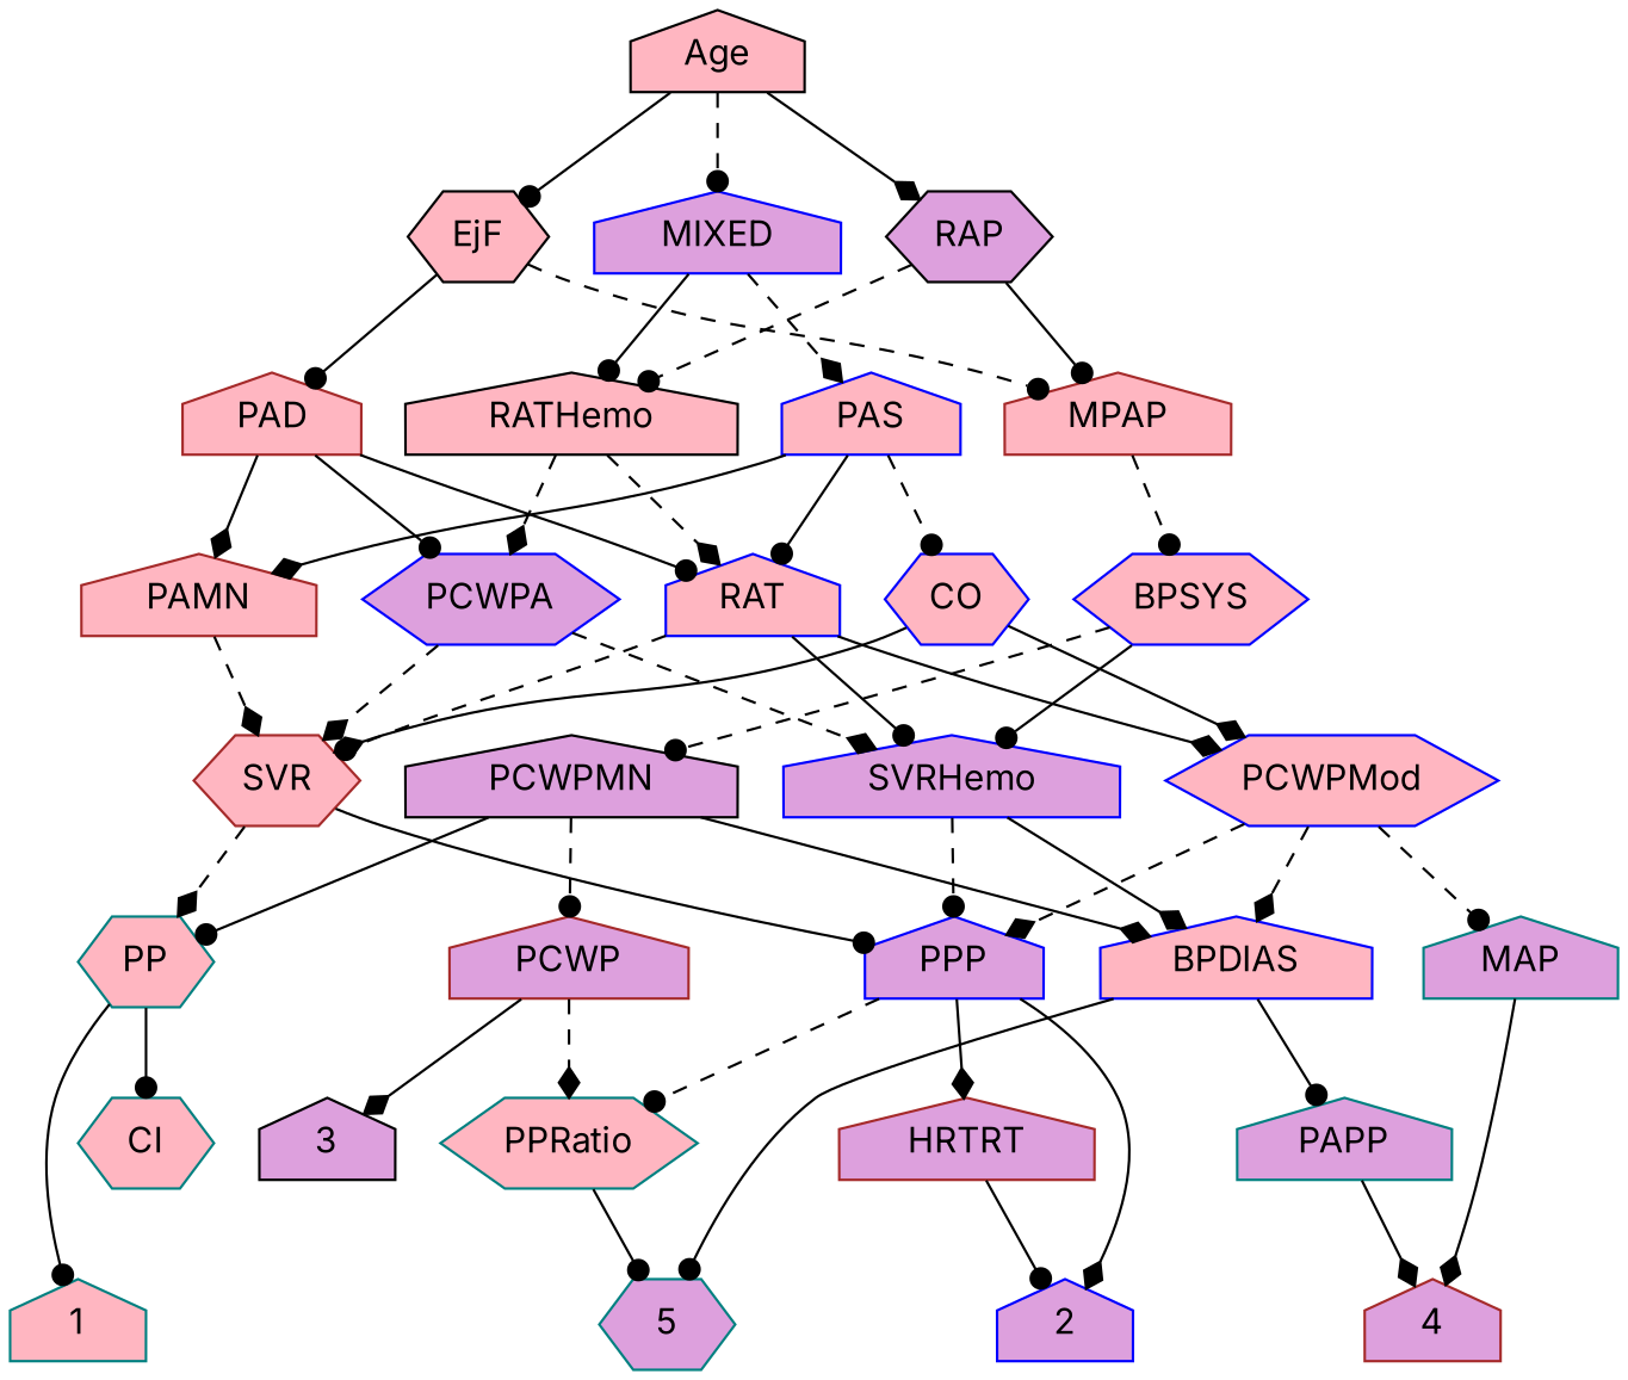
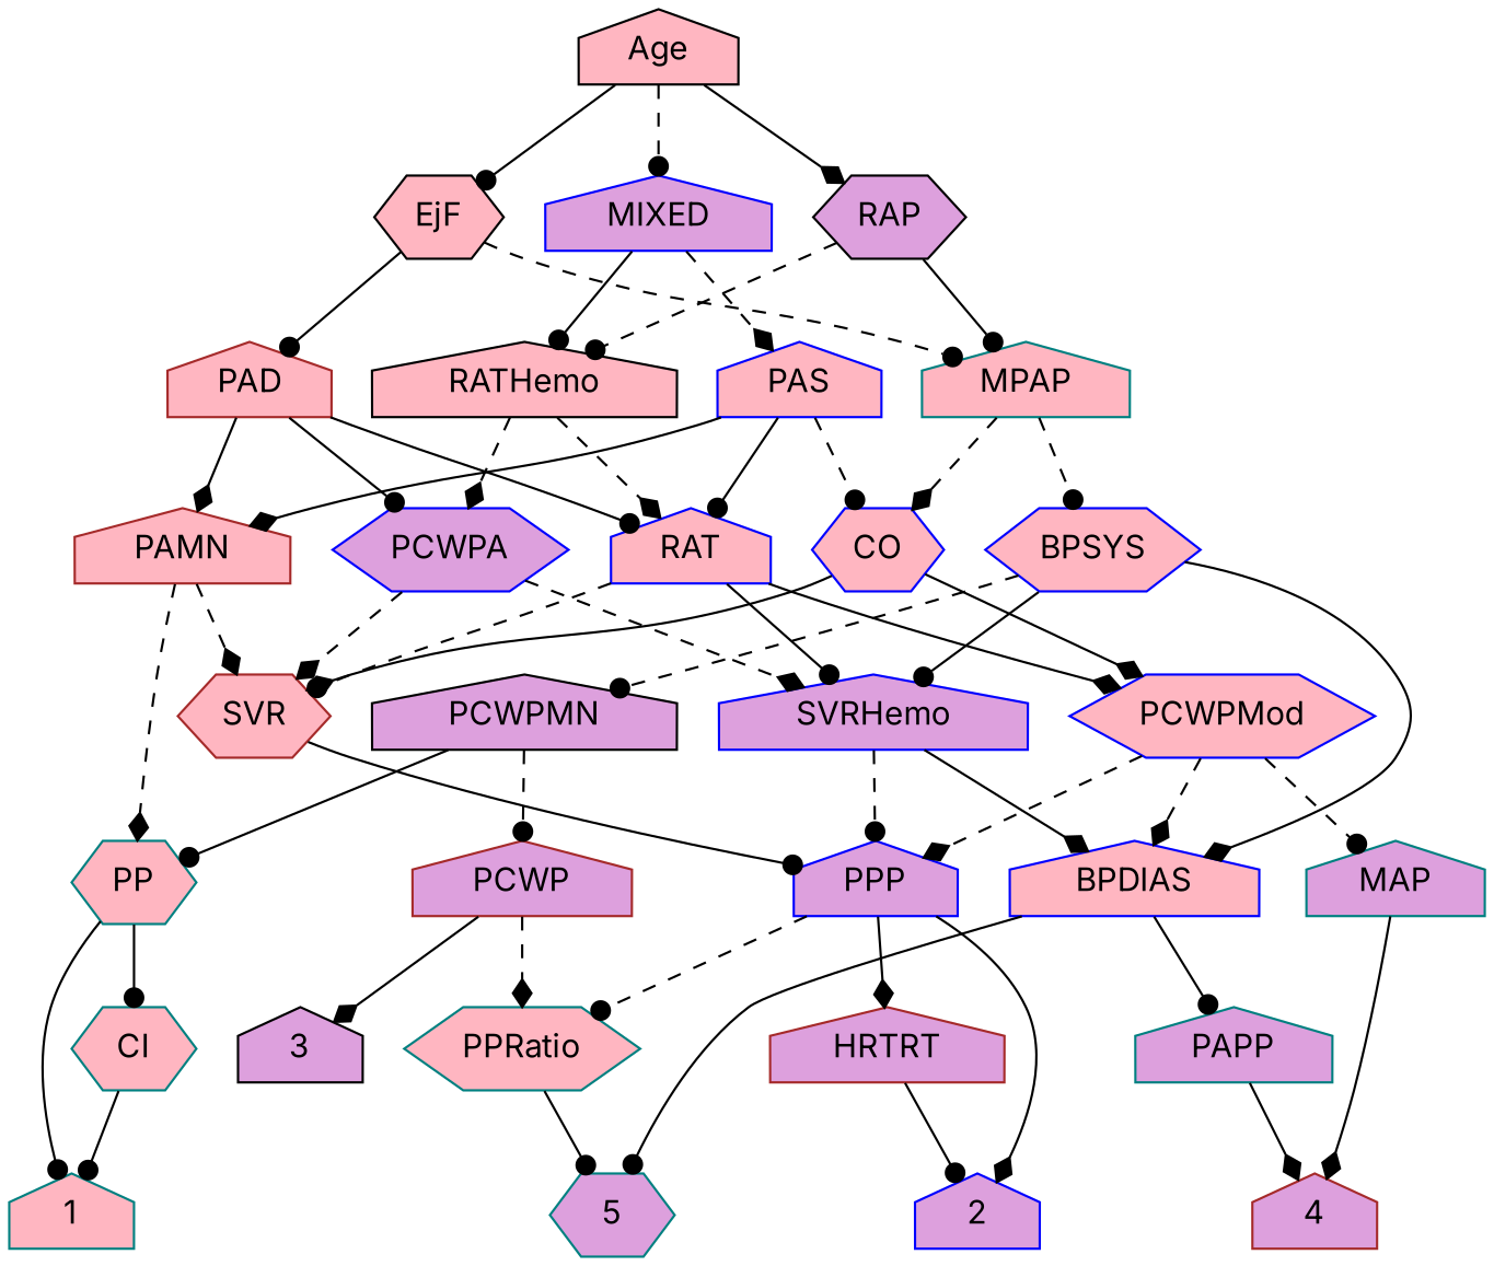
  strict digraph {
    fontname=Inter
    node [color=blue fillcolor=lightpink fontname=Inter shape=house style=filled]
    edge [arrowhead=dot fontname=Inter style=solid]
    1 [color=teal height=0.5 width=0.75]
    2 [fillcolor=plum height=0.5 width=0.75]
    3 [color=black fillcolor=plum height=0.5 width=0.75]
    4 [color=brown fillcolor=plum height=0.5 width=0.75]
    5 [color=teal fillcolor=plum height=0.5 shape=hexagon width=0.75]
    Age [color=black height=0.5 width=0.75]
    EjF [color=black height=0.5 shape=hexagon width=0.75]
    RAP [color=black fillcolor=plum height=0.5 shape=hexagon width=0.77632]
    MIXED [fillcolor=plum height=0.5 width=1.1193]
-   MPAP [color=brown height=0.5 width=0.97491]
+   MPAP [color=teal height=0.5 width=0.97491]
    PAD [color=brown height=0.5 width=0.79437]
    RATHemo [color=black height=0.5 width=1.3721]
    PAS [height=0.5 width=0.75]
    BPSYS [height=0.5 shape=hexagon width=1.0471]
    CO [height=0.5 shape=hexagon width=0.75]
    PAMN [color=brown height=0.5 width=1.011]
    RAT [height=0.5 width=0.75827]
    PCWPA [fillcolor=plum height=0.5 shape=hexagon width=1.1555]
    PCWPMN [color=black fillcolor=plum height=0.5 width=1.3902]
    SVRHemo [fillcolor=plum height=0.5 width=1.3902]
    SVR [color=brown height=0.5 shape=hexagon width=0.77632]
    PCWPMod [height=0.5 shape=hexagon width=1.4443]
    PP [color=teal height=0.5 shape=hexagon width=0.75]
    BPDIAS [height=0.5 width=1.1735]
    PCWP [color=brown fillcolor=plum height=0.5 width=0.97491]
    PPP [fillcolor=plum height=0.5 width=0.75]
    MAP [color=teal fillcolor=plum height=0.5 width=0.84854]
    CI [color=teal height=0.5 shape=hexagon width=0.75]
    PAPP [color=teal fillcolor=plum height=0.5 width=0.88464]
    PPRatio [color=teal height=0.5 shape=hexagon width=1.1013]
    HRTRT [color=brown fillcolor=plum height=0.5 width=1.1013]
    Age -> EjF
    Age -> RAP [arrowhead=diamond]
    Age -> MIXED [style=dashed]
    EjF -> MPAP [style=dashed]
    EjF -> PAD
    RAP -> MPAP
    RAP -> RATHemo [style=dashed]
    MIXED -> RATHemo
    MIXED -> PAS [arrowhead=diamond style=dashed]
    MPAP -> BPSYS [style=dashed]
+   MPAP -> CO [arrowhead=diamond style=dashed]
    PAD -> PAMN [arrowhead=diamond]
    PAD -> RAT
    PAD -> PCWPA
    RATHemo -> RAT [arrowhead=diamond style=dashed]
    RATHemo -> PCWPA [arrowhead=diamond style=dashed]
    PAS -> CO [style=dashed]
    PAS -> PAMN [arrowhead=diamond]
    PAS -> RAT
    BPSYS -> PCWPMN [style=dashed]
    BPSYS -> SVRHemo
    CO -> SVR [arrowhead=diamond]
    CO -> PCWPMod [arrowhead=diamond]
    PAMN -> SVR [arrowhead=diamond style=dashed]
    RAT -> SVRHemo
    RAT -> SVR [style=dashed]
    RAT -> PCWPMod [arrowhead=diamond]
    PCWPA -> SVRHemo [arrowhead=diamond style=dashed]
    PCWPA -> SVR [arrowhead=diamond style=dashed]
    PCWPMN -> PP
-   PCWPMN -> BPDIAS [arrowhead=diamond]
+   BPSYS -> BPDIAS [arrowhead=diamond]
    PCWPMN -> PCWP [style=dashed]
    SVRHemo -> BPDIAS [arrowhead=diamond]
    SVRHemo -> PPP [style=dashed]
-   SVR -> PP [arrowhead=diamond style=dashed]
+   PAMN -> PP [arrowhead=diamond style=dashed]
    SVR -> PPP
    PCWPMod -> BPDIAS [arrowhead=diamond style=dashed]
    PCWPMod -> PPP [arrowhead=diamond style=dashed]
    PCWPMod -> MAP [style=dashed]
    PP -> 1
    PP -> CI
    BPDIAS -> 5
    BPDIAS -> PAPP
    PCWP -> 3 [arrowhead=diamond]
    PCWP -> PPRatio [arrowhead=diamond style=dashed]
    PPP -> 2 [arrowhead=diamond]
    PPP -> PPRatio [style=dashed]
    PPP -> HRTRT [arrowhead=diamond]
    MAP -> 4 [arrowhead=diamond]
+   CI -> 1
    PAPP -> 4 [arrowhead=diamond]
    PPRatio -> 5
    HRTRT -> 2
  }
